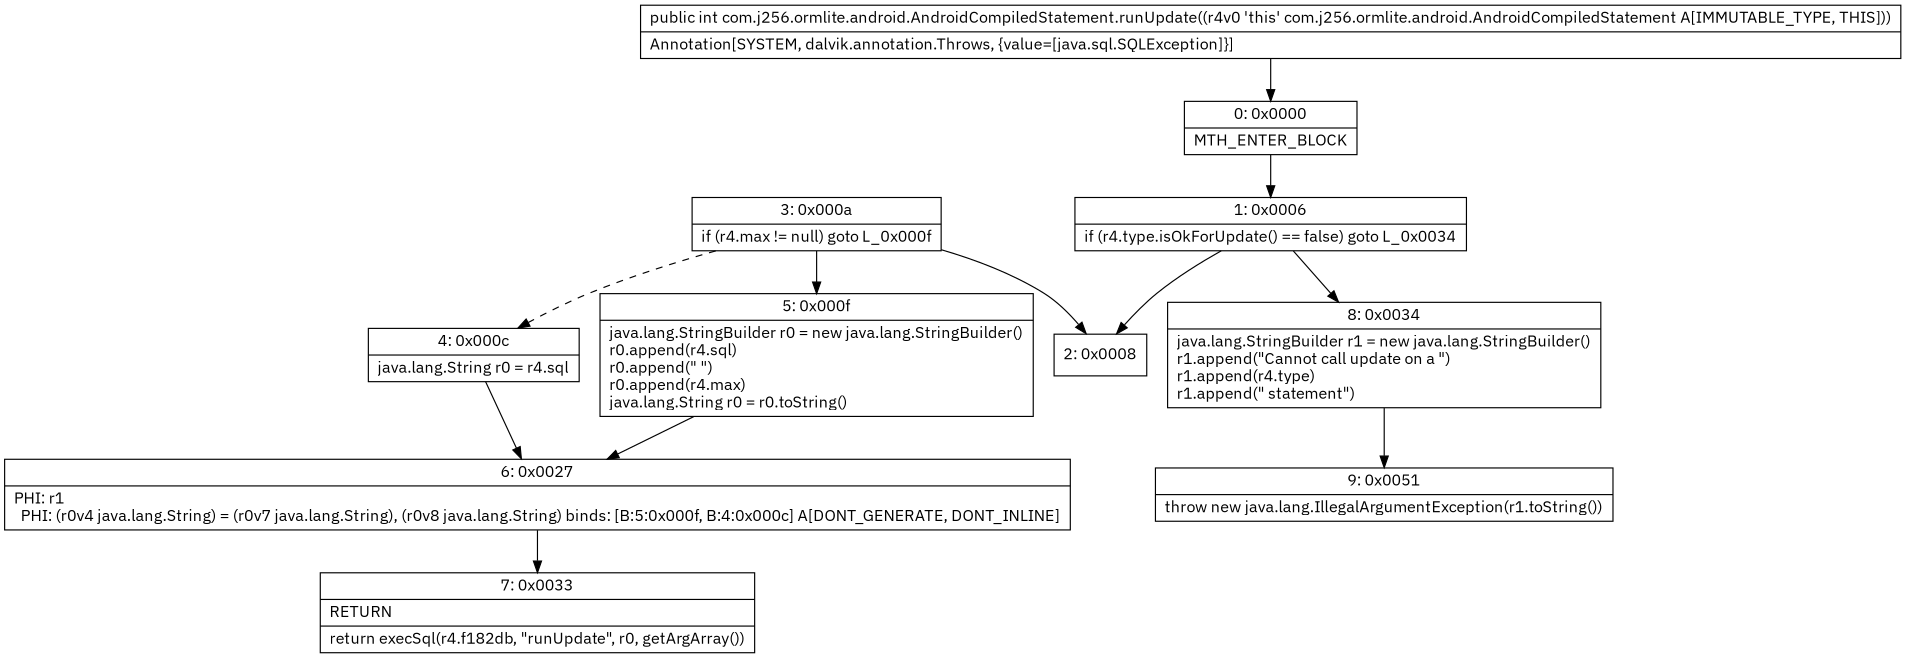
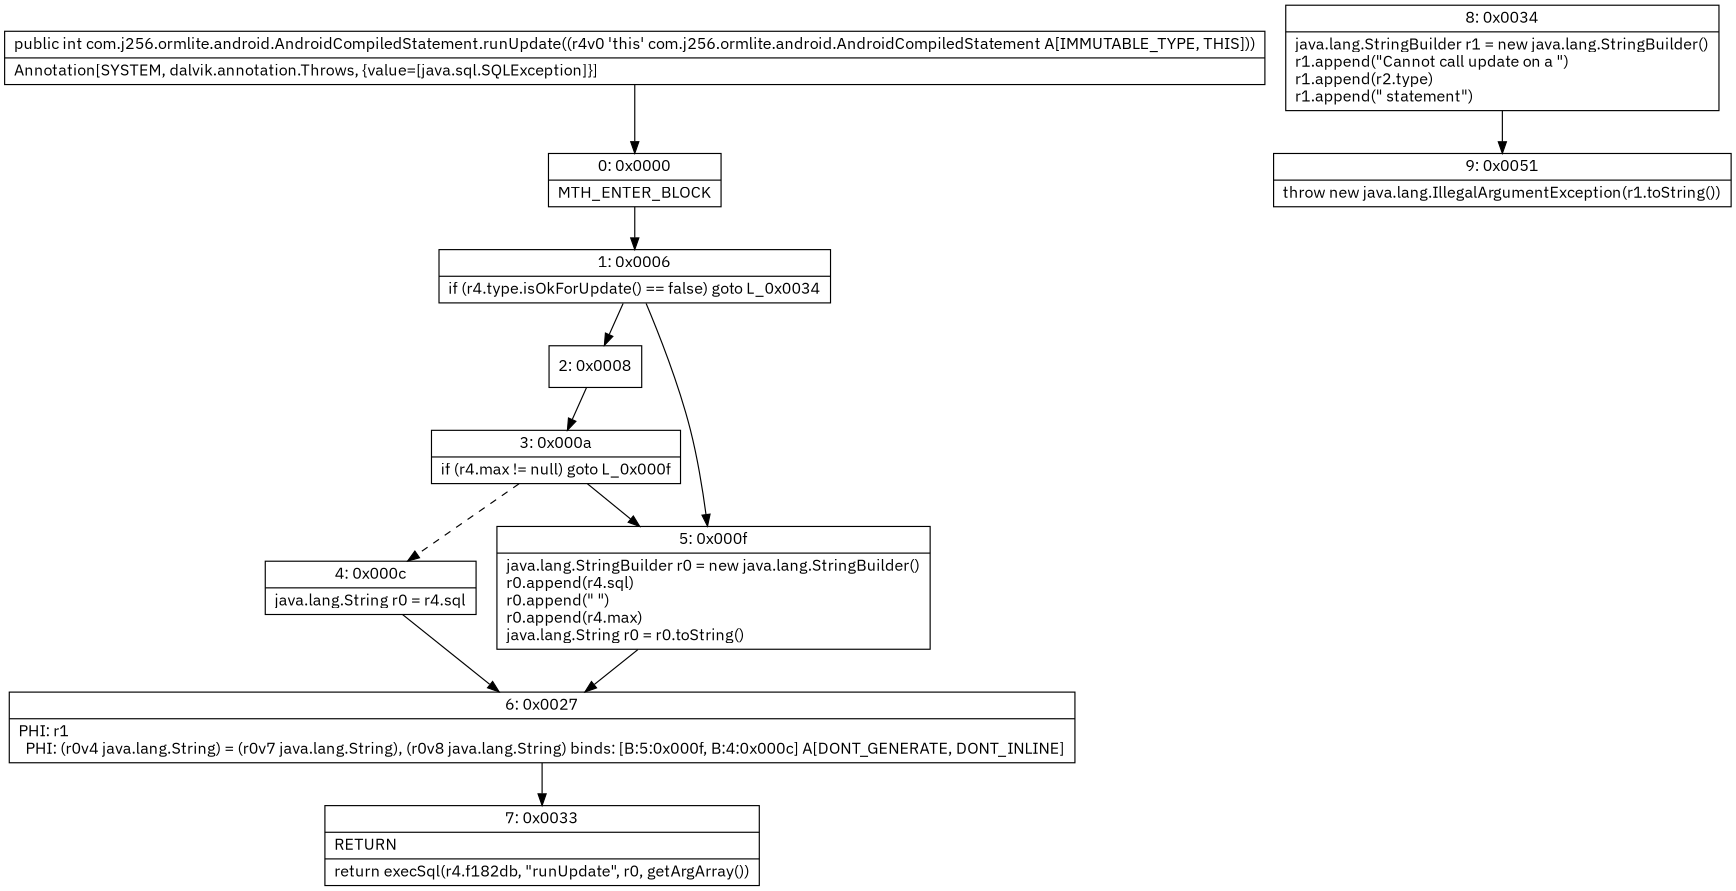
  digraph {
    fontname="IBM Plex Sans"
    node [fontname="IBM Plex Sans" shape=record]
    edge [fontname="IBM Plex Sans"]
    n1 [label="{0\:\ 0x0000|MTH_ENTER_BLOCK\l}"]
    n2 [label="{1\:\ 0x0006|if (r4.type.isOkForUpdate() == false) goto L_0x0034\l}"]
    n3 [label="{2\:\ 0x0008}"]
-   n4 [label="{8\:\ 0x0034|java.lang.StringBuilder r1 = new java.lang.StringBuilder()\lr1.append(\"Cannot call update on a \")\lr1.append(r4.type)\lr1.append(\" statement\")\l}"]
+   n4 [label="{8\:\ 0x0034|java.lang.StringBuilder r1 = new java.lang.StringBuilder()\lr1.append(\"Cannot call update on a \")\lr1.append(r2.type)\lr1.append(\" statement\")\l}"]
    n5 [label="{3\:\ 0x000a|if (r4.max != null) goto L_0x000f\l}"]
    n6 [label="{9\:\ 0x0051|throw new java.lang.IllegalArgumentException(r1.toString())\l}"]
    n7 [label="{4\:\ 0x000c|java.lang.String r0 = r4.sql\l}"]
    n8 [label="{5\:\ 0x000f|java.lang.StringBuilder r0 = new java.lang.StringBuilder()\lr0.append(r4.sql)\lr0.append(\" \")\lr0.append(r4.max)\ljava.lang.String r0 = r0.toString()\l}"]
    n9 [label="{6\:\ 0x0027|PHI: r1 \l  PHI: (r0v4 java.lang.String) = (r0v7 java.lang.String), (r0v8 java.lang.String) binds: [B:5:0x000f, B:4:0x000c] A[DONT_GENERATE, DONT_INLINE]\l}"]
    n10 [label="{7\:\ 0x0033|RETURN\l|return execSql(r4.f182db, \"runUpdate\", r0, getArgArray())\l}"]
    n11 [label="{public int com.j256.ormlite.android.AndroidCompiledStatement.runUpdate((r4v0 'this' com.j256.ormlite.android.AndroidCompiledStatement A[IMMUTABLE_TYPE, THIS]))  | Annotation[SYSTEM, dalvik.annotation.Throws, \{value=[java.sql.SQLException]\}]\l}"]
    n1 -> n2
    n2 -> n3 [style=solid]
-   n2 -> n4
-   n5 -> n3
+   n2 -> n8
+   n3 -> n5
    n4 -> n6
    n5 -> n7 [style=dashed]
    n5 -> n8
    n7 -> n9
    n8 -> n9
    n9 -> n10
    n11 -> n1
  }
